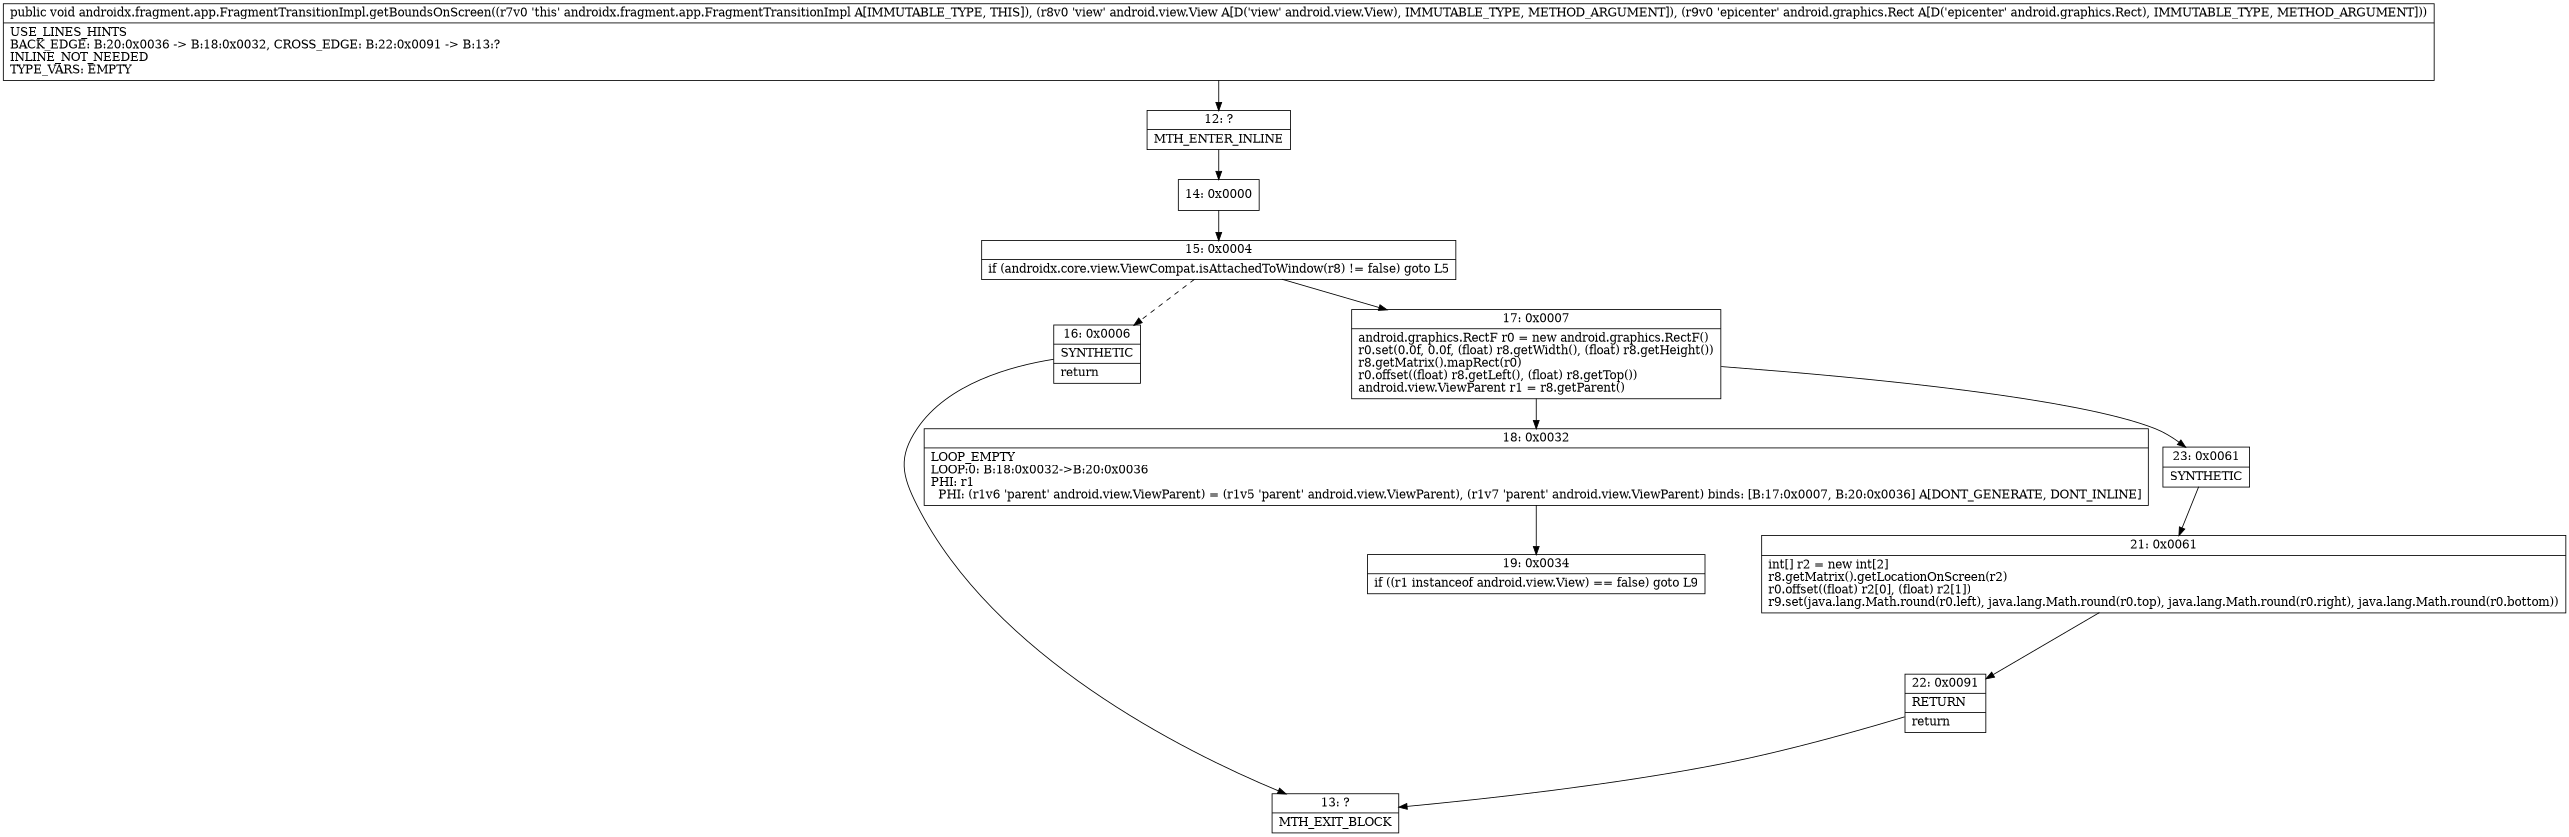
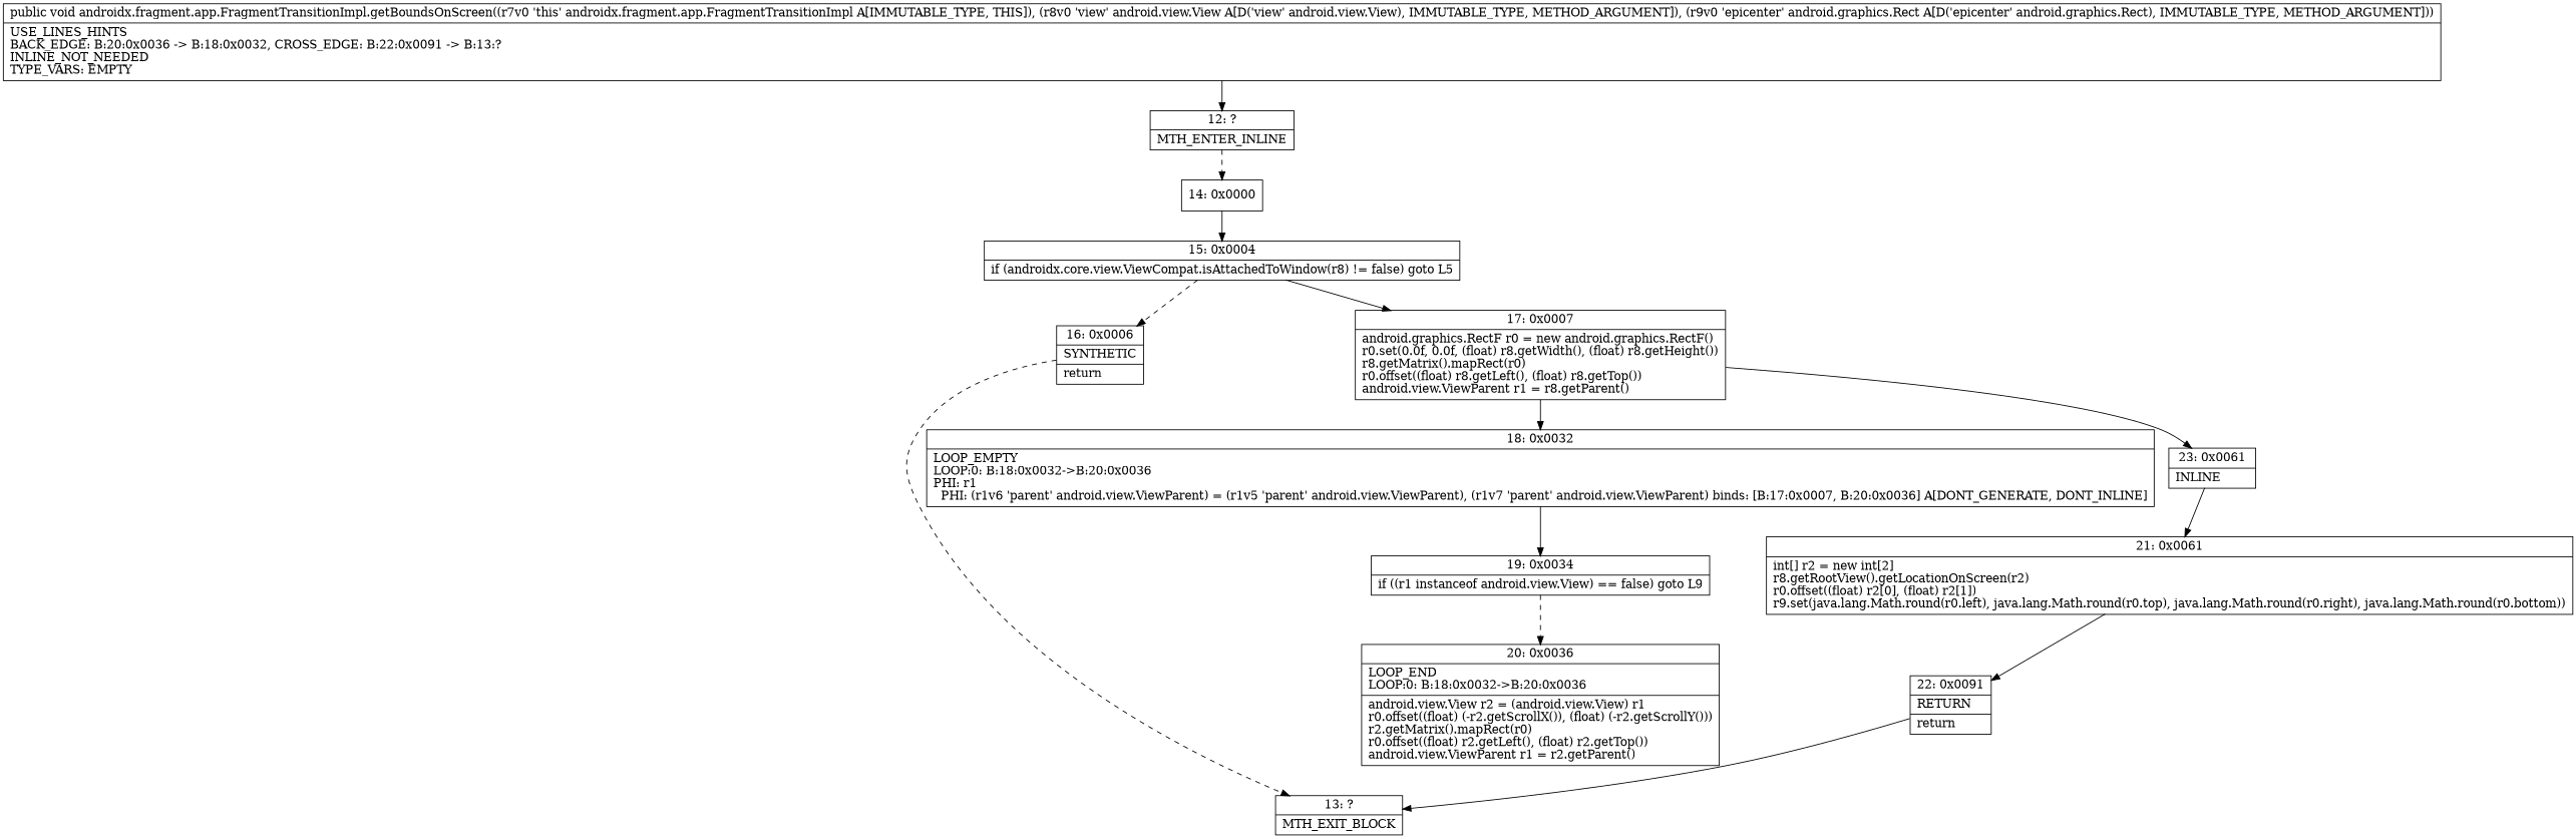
  digraph {
    node [shape=record]
    n1 [label="{12\:\ ?|MTH_ENTER_INLINE\l}"]
    n2 [label="{14\:\ 0x0000}"]
    n3 [label="{15\:\ 0x0004|if (androidx.core.view.ViewCompat.isAttachedToWindow(r8) != false) goto L5\l}"]
    n4 [label="{16\:\ 0x0006|SYNTHETIC\l|return\l}"]
    n5 [label="{17\:\ 0x0007|android.graphics.RectF r0 = new android.graphics.RectF()\lr0.set(0.0f, 0.0f, (float) r8.getWidth(), (float) r8.getHeight())\lr8.getMatrix().mapRect(r0)\lr0.offset((float) r8.getLeft(), (float) r8.getTop())\landroid.view.ViewParent r1 = r8.getParent()\l}"]
    n6 [label="{13\:\ ?|MTH_EXIT_BLOCK\l}"]
    n7 [label="{18\:\ 0x0032|LOOP_EMPTY\lLOOP:0: B:18:0x0032\-\>B:20:0x0036\lPHI: r1 \l  PHI: (r1v6 'parent' android.view.ViewParent) = (r1v5 'parent' android.view.ViewParent), (r1v7 'parent' android.view.ViewParent) binds: [B:17:0x0007, B:20:0x0036] A[DONT_GENERATE, DONT_INLINE]\l}"]
-   n8 [label="{23\:\ 0x0061|SYNTHETIC\l}"]
+   n8 [label="{23\:\ 0x0061|INLINE\l}"]
    n9 [label="{19\:\ 0x0034|if ((r1 instanceof android.view.View) == false) goto L9\l}"]
-   n11 [label="{21\:\ 0x0061|int[] r2 = new int[2]\lr8.getMatrix().getLocationOnScreen(r2)\lr0.offset((float) r2[0], (float) r2[1])\lr9.set(java.lang.Math.round(r0.left), java.lang.Math.round(r0.top), java.lang.Math.round(r0.right), java.lang.Math.round(r0.bottom))\l}"]
+   n10 [label="{20\:\ 0x0036|LOOP_END\lLOOP:0: B:18:0x0032\-\>B:20:0x0036\l|android.view.View r2 = (android.view.View) r1\lr0.offset((float) (\-r2.getScrollX()), (float) (\-r2.getScrollY()))\lr2.getMatrix().mapRect(r0)\lr0.offset((float) r2.getLeft(), (float) r2.getTop())\landroid.view.ViewParent r1 = r2.getParent()\l}"]
+   n11 [label="{21\:\ 0x0061|int[] r2 = new int[2]\lr8.getRootView().getLocationOnScreen(r2)\lr0.offset((float) r2[0], (float) r2[1])\lr9.set(java.lang.Math.round(r0.left), java.lang.Math.round(r0.top), java.lang.Math.round(r0.right), java.lang.Math.round(r0.bottom))\l}"]
    n12 [label="{22\:\ 0x0091|RETURN\l|return\l}"]
    n13 [label="{public void androidx.fragment.app.FragmentTransitionImpl.getBoundsOnScreen((r7v0 'this' androidx.fragment.app.FragmentTransitionImpl A[IMMUTABLE_TYPE, THIS]), (r8v0 'view' android.view.View A[D('view' android.view.View), IMMUTABLE_TYPE, METHOD_ARGUMENT]), (r9v0 'epicenter' android.graphics.Rect A[D('epicenter' android.graphics.Rect), IMMUTABLE_TYPE, METHOD_ARGUMENT]))  | USE_LINES_HINTS\lBACK_EDGE: B:20:0x0036 \-\> B:18:0x0032, CROSS_EDGE: B:22:0x0091 \-\> B:13:?\lINLINE_NOT_NEEDED\lTYPE_VARS: EMPTY\l}"]
-   n1 -> n2
+   n1 -> n2 [style=dashed]
    n2 -> n3
    n3 -> n4 [style=dashed]
    n3 -> n5
-   n4 -> n6
+   n4 -> n6 [style=dashed]
    n5 -> n7
    n5 -> n8
    n7 -> n9
    n8 -> n11
+   n9 -> n10 [style=dashed]
    n11 -> n12
    n12 -> n6
    n13 -> n1
  }
